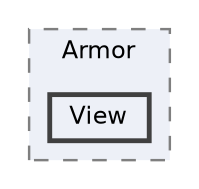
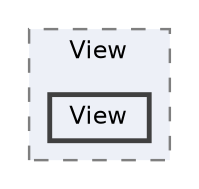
  digraph {
    compound=true
    n1 [color=grey25 fillcolor="#edf0f7" fontname=Helvetica fontsize=10 height=0.2 label=View shape=box style="filled,bold" width=0.4]
    subgraph cluster_1 {
      bgcolor="#edf0f7"
      fontname=Helvetica
      fontsize=10
-     label=Armor
+     label=View
      pencolor=grey50
      style="filled,dashed"
      n1
    }
  }
